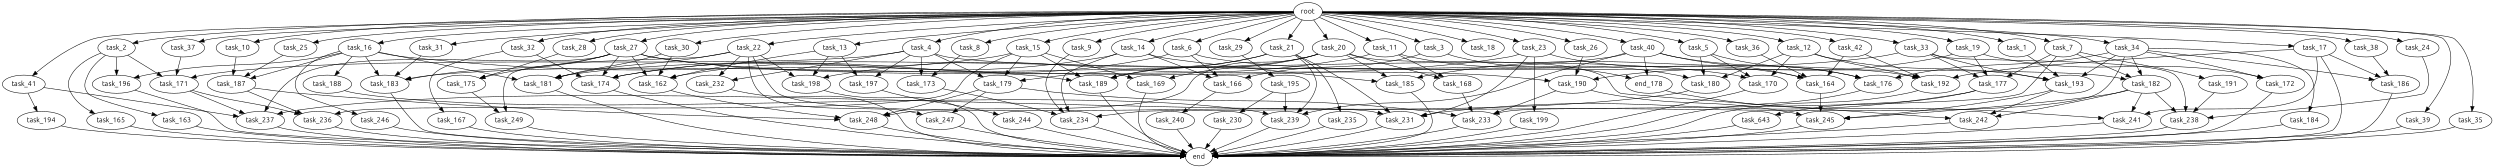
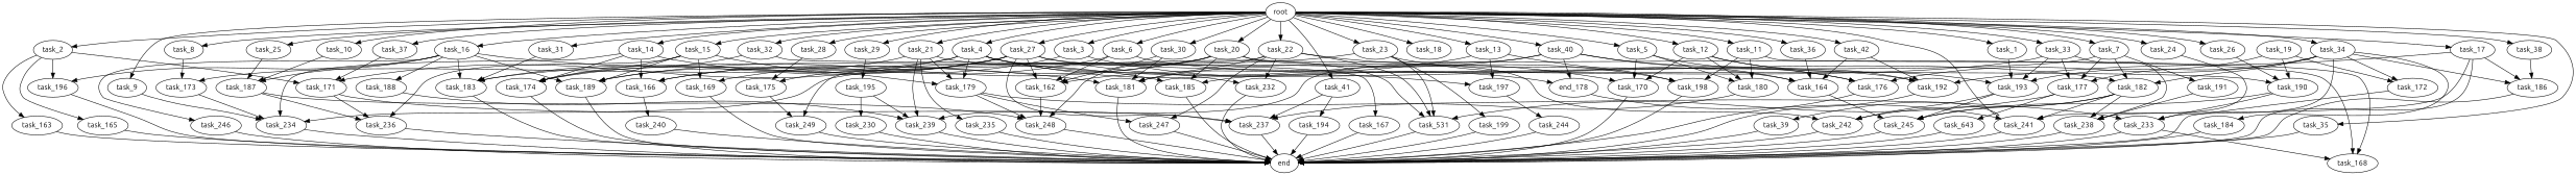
  digraph {
    fontname=Ubuntu
    node [fontname=Ubuntu]
    edge [fontname=Ubuntu]
    task_171
    task_237
    task_236
    end
    task_32
    task_167
    task_174
    task_191
    task_238
    task_28
    task_175
    task_249
    task_247
    task_181
    task_27
    task_183
    task_170
    task_162
    task_190
    task_248
    task_245
    task_233
    task_198
    task_4
    task_182
    task_197
    task_173
    task_179
    task_232
    task_242
    task_241
    task_244
    task_234
    task_2
    task_196
    task_165
    task_163
    task_13
    task_186
    task_41
    task_194
    task_177
-   task_231
+   task_231 [label=task_531]
    n44 [label=task_643]
    task_168
    task_6
    task_192
    task_166
    task_240
    task_9
    task_189
    task_188
    task_239
    task_164
    task_36
    task_16
    task_246
    task_187
    task_185
    task_40
    task_176
    n62 [label=end_178]
    task_15
    task_169
    task_10
    task_29
    task_195
    task_230
    task_199
    task_235
    task_26
    task_25
    task_31
    task_14
    task_180
    task_12
    task_193
    task_33
    task_184
    task_21
    task_37
    task_23
    root
    task_18
    task_5
    task_11
    task_19
    task_3
    task_39
    task_22
    task_7
    task_34
    task_17
    task_20
    task_1
    task_42
    task_35
    task_30
    task_38
    task_24
    task_8
    task_172
    task_171 -> task_237
    task_171 -> task_236
    task_237 -> end
    task_236 -> end
    task_32 -> task_167
    task_32 -> task_174
    task_167 -> end
    task_174 -> end
    task_191 -> task_238
    task_238 -> end
    task_28 -> task_175
    task_175 -> task_249
    task_249 -> end
    task_247 -> end
    task_181 -> end
    task_27 -> task_237
    task_27 -> task_174
    task_27 -> task_175
    task_27 -> task_183
    task_27 -> task_170
    task_27 -> task_162
    task_27 -> task_190
    task_183 -> end
    task_170 -> end
    task_162 -> task_248
    task_190 -> task_245
    task_190 -> task_233
    task_248 -> end
    task_245 -> end
    task_233 -> end
    task_198 -> end
    task_4 -> task_171
    task_4 -> task_182
    task_4 -> task_197
    task_4 -> task_173
    task_4 -> task_179
    task_4 -> task_232
    task_182 -> task_238
    task_182 -> task_245
    task_182 -> task_242
    task_182 -> task_241
    task_197 -> task_244
    task_173 -> task_234
    task_179 -> task_247
    task_179 -> task_248
    task_179 -> task_233
    task_232 -> end
    task_242 -> end
    task_241 -> end
    task_244 -> end
    task_234 -> end
    task_2 -> task_171
    task_2 -> task_196
    task_2 -> task_165
    task_2 -> task_163
    task_196 -> end
    task_165 -> end
    task_163 -> end
    task_13 -> task_162
    task_13 -> task_198
    task_13 -> task_197
    task_186 -> end
    task_41 -> task_237
    task_41 -> task_194
    task_194 -> end
    task_177 -> task_231
    task_177 -> n44
    task_231 -> end
    n44 -> end
-   task_168 -> task_233
+   task_233 -> task_168
    task_6 -> task_162
    task_6 -> task_192
    task_6 -> task_166
    task_192 -> end
    task_166 -> task_240
    task_240 -> end
    task_9 -> task_234
    task_189 -> end
    task_188 -> task_239
    task_239 -> end
    task_164 -> task_245
    task_36 -> task_164
    task_16 -> task_181
    task_16 -> task_183
    task_16 -> task_196
    task_16 -> task_189
    task_16 -> task_188
    task_16 -> task_246
    task_16 -> task_187
    task_246 -> end
    task_187 -> task_236
    task_187 -> task_248
    task_185 -> end
    task_40 -> task_181
    task_40 -> task_239
    task_40 -> task_164
    task_40 -> task_176
    task_40 -> n62
    task_176 -> end
    n62 -> task_241
    task_15 -> task_236
    task_15 -> task_174
    task_15 -> task_179
    task_15 -> task_189
    task_15 -> task_169
    task_169 -> end
    task_10 -> task_187
    task_29 -> task_195
    task_195 -> task_239
    task_195 -> task_230
    task_230 -> end
    task_199 -> end
    task_235 -> end
    task_26 -> task_190
    task_25 -> task_187
    task_31 -> task_183
    task_14 -> task_174
    task_14 -> task_234
    task_14 -> task_166
    task_14 -> task_185
    task_180 -> task_237
    task_12 -> task_170
    task_12 -> task_192
    task_12 -> task_180
    task_12 -> task_193
    task_193 -> task_245
    task_193 -> task_242
    task_33 -> task_238
    task_33 -> task_177
    task_33 -> task_185
    task_33 -> task_193
    task_184 -> end
    task_21 -> task_179
    task_21 -> task_231
    task_21 -> task_189
    task_21 -> task_239
    task_21 -> task_235
    task_37 -> task_171
    task_23 -> task_183
    task_23 -> task_231
    task_23 -> task_164
    task_23 -> task_199
    root -> task_32
    root -> task_28
    root -> task_27
    root -> task_4
    root -> task_2
    root -> task_13
    root -> task_41
    root -> task_6
    root -> task_9
    root -> task_36
    root -> task_16
    root -> task_40
    root -> task_15
    root -> task_10
    root -> task_29
    root -> task_26
    root -> task_25
    root -> task_31
    root -> task_14
    root -> task_12
    root -> task_33
    root -> task_21
    root -> task_37
    root -> task_23
    root -> task_18
    root -> task_5
    root -> task_11
-   root -> task_19
    root -> task_3
    root -> task_39
    root -> task_22
    root -> task_7
    root -> task_34
    root -> task_17
    root -> task_20
    root -> task_1
    root -> task_42
    root -> task_35
    root -> task_30
    root -> task_38
    root -> task_24
    root -> task_8
    task_5 -> task_170
    task_5 -> task_176
    task_5 -> task_180
    task_11 -> task_198
    task_11 -> task_168
    task_11 -> task_180
    task_19 -> task_190
    task_19 -> task_177
    task_19 -> task_172
    task_3 -> task_166
    task_3 -> n62
    task_39 -> end
    task_22 -> task_249
    task_22 -> task_247
    task_22 -> task_181
    task_22 -> task_198
    task_22 -> task_232
    task_22 -> task_231
    task_7 -> task_191
    task_7 -> task_182
    task_7 -> task_234
    task_7 -> task_177
    task_34 -> task_233
    task_34 -> task_182
    task_34 -> task_186
    task_34 -> task_176
    task_34 -> task_193
    task_34 -> task_184
    task_34 -> task_172
    task_17 -> end
    task_17 -> task_241
    task_17 -> task_186
    task_17 -> task_192
    task_20 -> task_248
    task_20 -> task_242
    task_20 -> task_168
    task_20 -> task_189
    task_20 -> task_185
    task_20 -> task_169
    task_1 -> task_193
    task_42 -> task_192
    task_42 -> task_164
    task_35 -> end
    task_30 -> task_181
    task_30 -> task_162
    task_38 -> task_186
    task_24 -> task_238
    task_8 -> task_173
    task_172 -> end
  }
